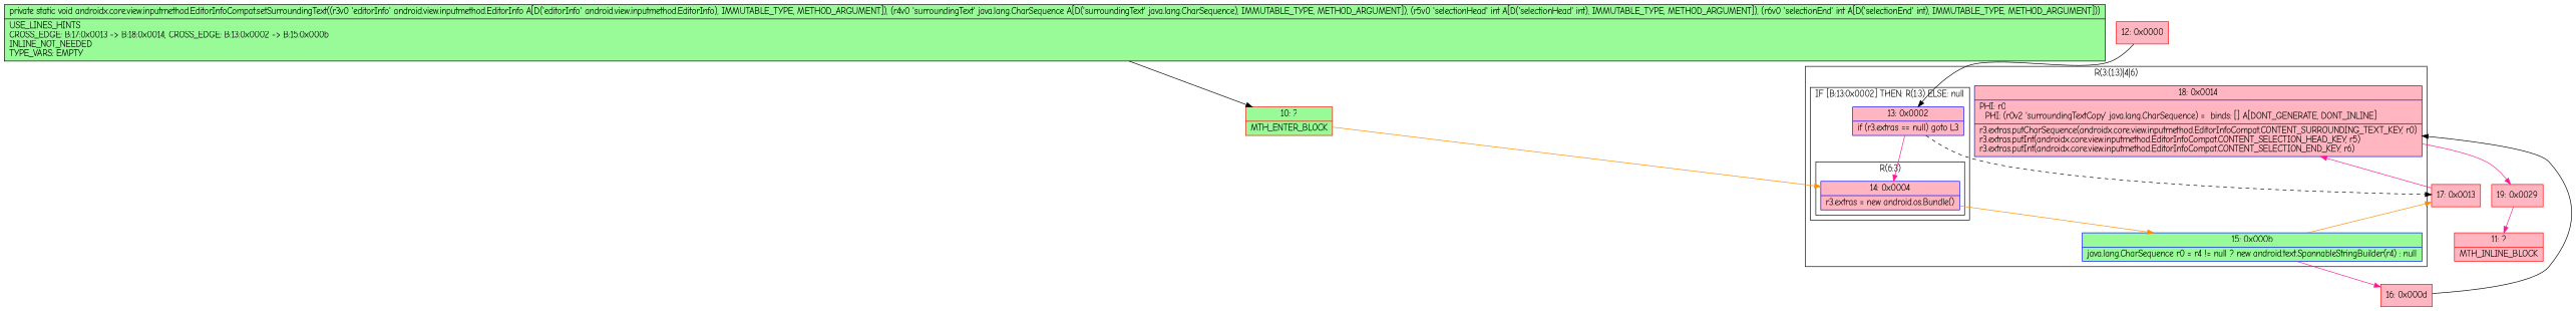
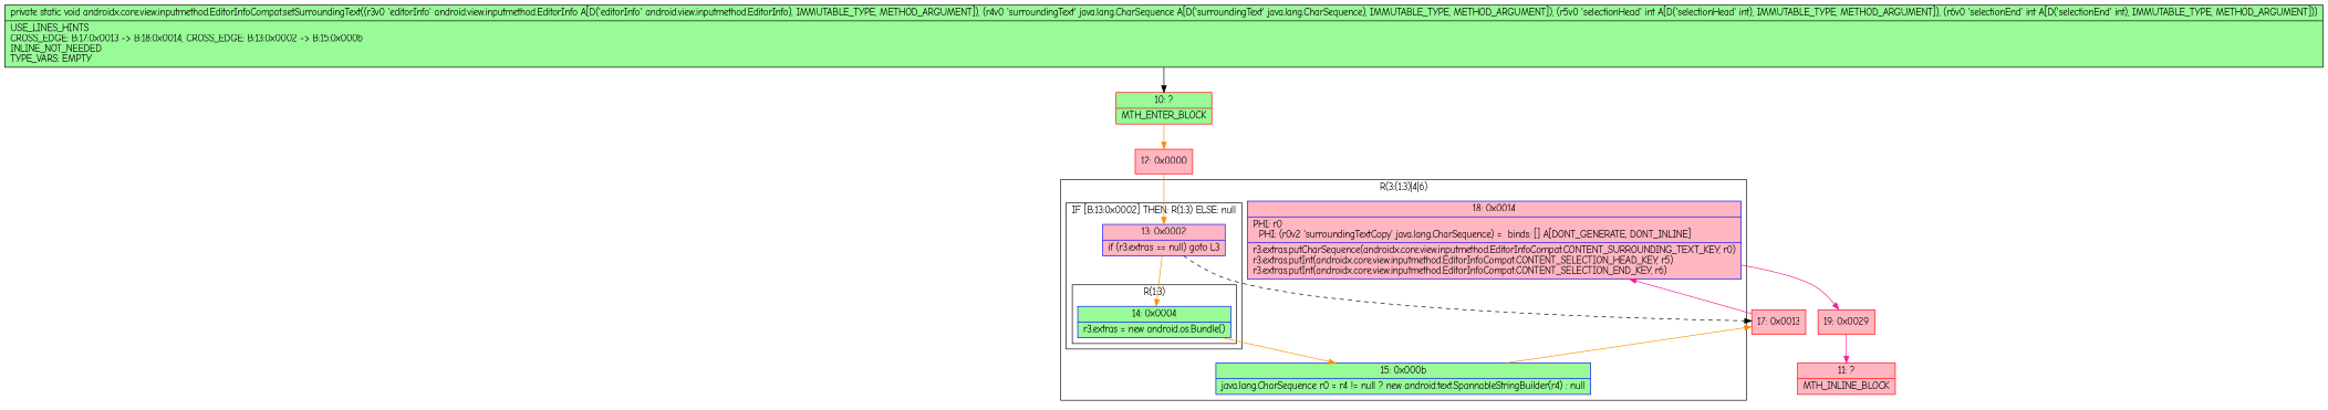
  digraph {
    fontname="Comic Neue"
    node [color=red fillcolor=lightpink fontname="Comic Neue" shape=record style=filled]
    edge [color=deeppink fontname="Comic Neue"]
-   n1 [color=blue label="{14\:\ 0x0004|r3.extras = new android.os.Bundle()\l}"]
+   n1 [color=blue fillcolor=palegreen label="{14\:\ 0x0004|r3.extras = new android.os.Bundle()\l}"]
    n2 [color=blue label="{13\:\ 0x0002|if (r3.extras == null) goto L3\l}"]
    n3 [color=blue fillcolor=palegreen label="{15\:\ 0x000b|java.lang.CharSequence r0 = r4 != null ? new android.text.SpannableStringBuilder(r4) : null\l}"]
    n4 [color=blue label="{18\:\ 0x0014|PHI: r0 \l  PHI: (r0v2 'surroundingTextCopy' java.lang.CharSequence) =  binds: [] A[DONT_GENERATE, DONT_INLINE]\l|r3.extras.putCharSequence(androidx.core.view.inputmethod.EditorInfoCompat.CONTENT_SURROUNDING_TEXT_KEY, r0)\lr3.extras.putInt(androidx.core.view.inputmethod.EditorInfoCompat.CONTENT_SELECTION_HEAD_KEY, r5)\lr3.extras.putInt(androidx.core.view.inputmethod.EditorInfoCompat.CONTENT_SELECTION_END_KEY, r6)\l}"]
    n5 [label="{17\:\ 0x0013}"]
-   n6 [label="{16\:\ 0x000d}"]
    n7 [label="{19\:\ 0x0029}"]
    n8 [label="{11\:\ ?|MTH_INLINE_BLOCK\l}"]
    n9 [fillcolor=palegreen label="{10\:\ ?|MTH_ENTER_BLOCK\l}"]
    n10 [label="{12\:\ 0x0000}"]
    n11 [fillcolor=palegreen label="{private static void androidx.core.view.inputmethod.EditorInfoCompat.setSurroundingText((r3v0 'editorInfo' android.view.inputmethod.EditorInfo A[D('editorInfo' android.view.inputmethod.EditorInfo), IMMUTABLE_TYPE, METHOD_ARGUMENT]), (r4v0 'surroundingText' java.lang.CharSequence A[D('surroundingText' java.lang.CharSequence), IMMUTABLE_TYPE, METHOD_ARGUMENT]), (r5v0 'selectionHead' int A[D('selectionHead' int), IMMUTABLE_TYPE, METHOD_ARGUMENT]), (r6v0 'selectionEnd' int A[D('selectionEnd' int), IMMUTABLE_TYPE, METHOD_ARGUMENT]))  | USE_LINES_HINTS\lCROSS_EDGE: B:17:0x0013 \-\> B:18:0x0014, CROSS_EDGE: B:13:0x0002 \-\> B:15:0x000b\lINLINE_NOT_NEEDED\lTYPE_VARS: EMPTY\l}" color=""]
    subgraph cluster_1 {
      label="R(3:(1:3)|4|6)"
      n3
      n4
      subgraph cluster_2 {
        label="IF [B:13:0x0002] THEN: R(1:3) ELSE: null"
        n2
        subgraph cluster_3 {
-         label="R(6:3)"
+         label="R(1:3)"
          n1
        }
      }
    }
    n1 -> n3 [color=darkorange]
-   n2 -> n1
+   n2 -> n1 [color=darkorange]
    n2 -> n5 [color=black style=dashed]
    n3 -> n5 [color=darkorange]
-   n3 -> n6
    n4 -> n7
    n5 -> n4
-   n6 -> n4 [color=black]
    n7 -> n8
-   n9 -> n1 [color=darkorange]
-   n10 -> n2 [color=black]
+   n9 -> n10 [color=darkorange]
+   n10 -> n2 [color=darkorange]
    n11 -> n9 [color=black]
  }
